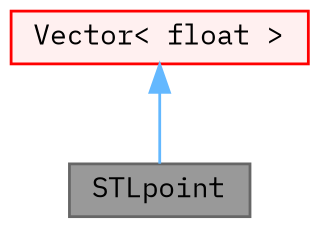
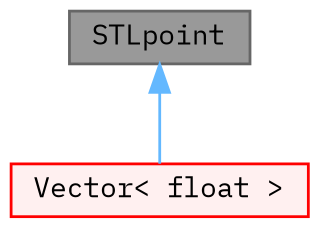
  digraph {
    fontname="IBM Plex Mono"
    node [fontname="IBM Plex Mono" fontsize=10 shape=box style=filled]
    n1 [color=gray40 fillcolor=grey60 fontcolor=black height=0.2 label=STLpoint width=0.4]
    n2 [color=red fillcolor="#FFF0F0" height=0.2 label="Vector\< float \>" width=0.4]
-   n2 -> n1 [color=steelblue1 dir=back fontname="IBM Plex Mono" fontsize=10 labelfontname=Helvetica labelfontsize=10 style=solid]
+   n1 -> n2 [color=steelblue1 dir=back fontname="IBM Plex Mono" fontsize=10 labelfontname=Helvetica labelfontsize=10 style=solid]
  }
